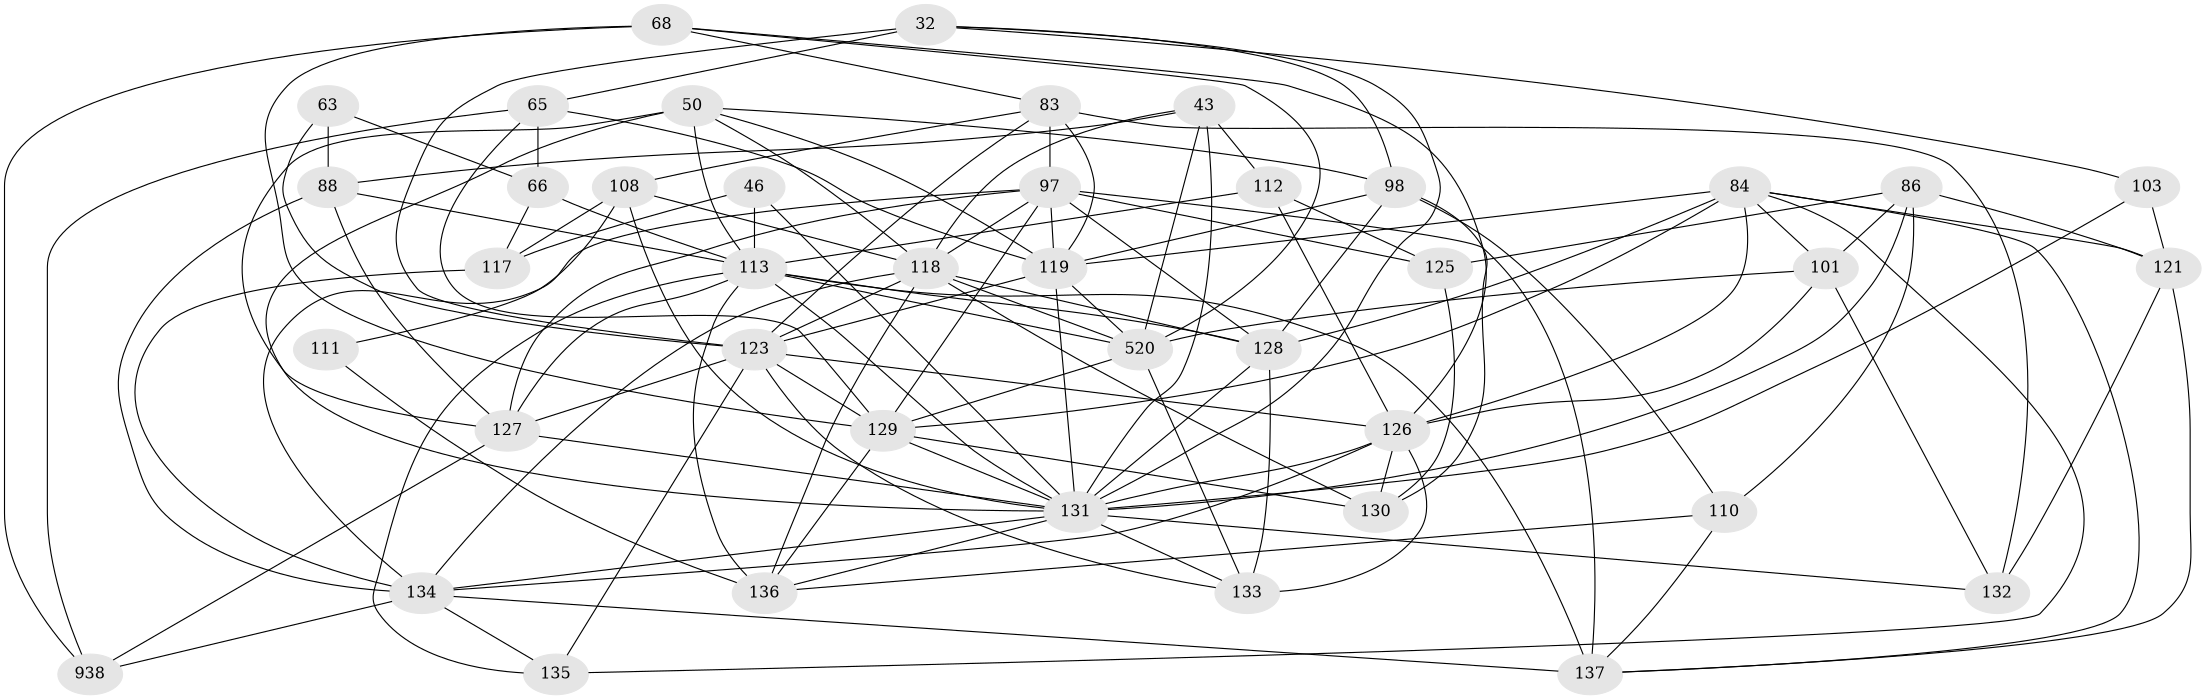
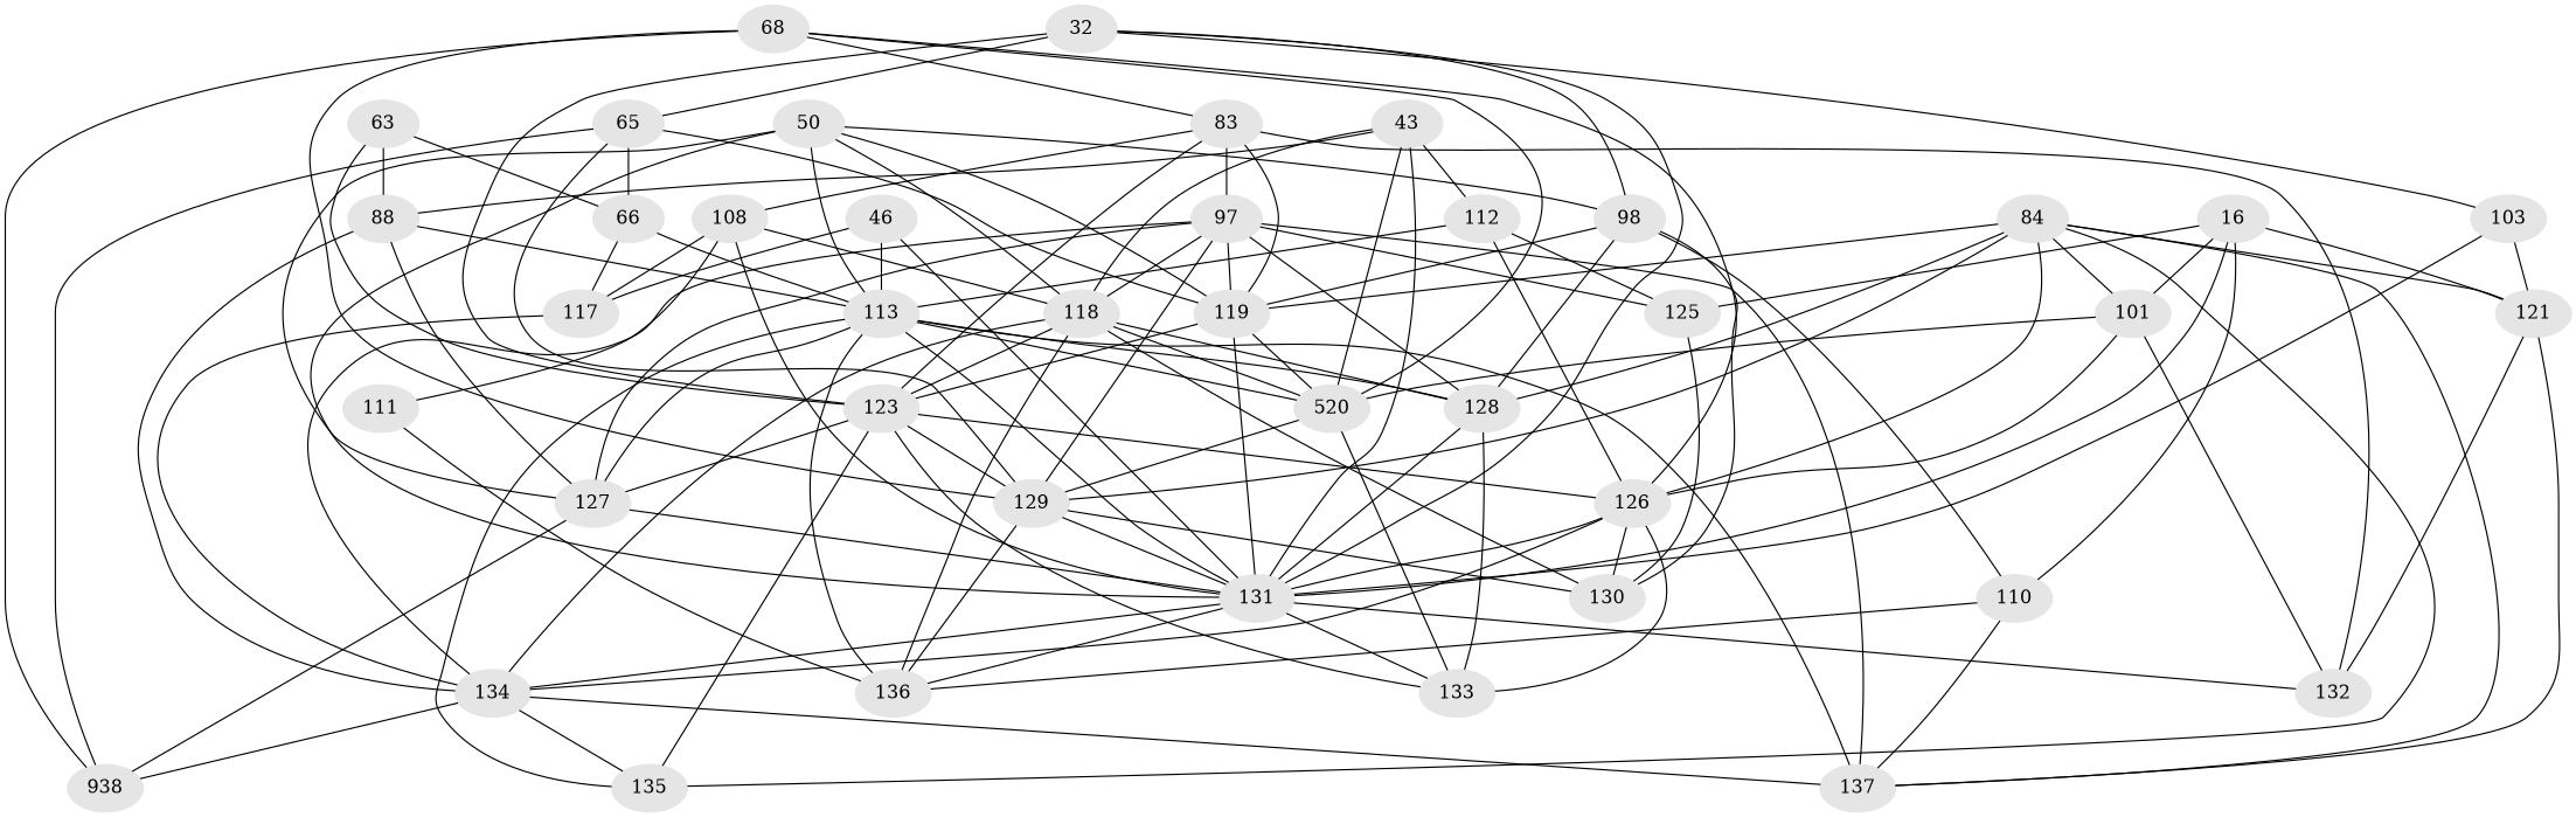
  graph {
    node [color=gray90 style=filled]
    32 [super="+11"]
    65 [super="+64"]
    98 [super="+94"]
    103
    123 [super="+17+115"]
    131 [super="+76+107+122+116"]
    119 [super="+80+22+77"]
    66 [super="+58"]
    129 [super="+67+124+72"]
    n10 [label=938 super="+16"]
    128 [super="+109+24"]
    110
    130 [super="+10+36"]
    121 [super="+54"]
    127 [super="+91+95"]
    126 [super="+89+60"]
    135
    133 [super="+90+33"]
    132
    134 [super="+37+105"]
    136 [super="+9+114"]
    43 [super="+2+30"]
    88 [super="+71"]
    112 [super="+59"]
    118 [super="+87+100"]
    n26 [label=520 super="+7+106+12+45"]
    113 [super="+31+41+40+73"]
    125
    137 [super="+102+55"]
    46
    117
    50 [super="+19+3"]
    63
    68 [super="+57"]
    83 [super="+18+75"]
    97 [super="+82+93"]
    108 [super="+85"]
    111
    84 [super="+52"]
    101 [super="+26"]
-   86 [super="+53"]
+   86 [super="+53" label=16]
    32 -- 65
    32 -- 98
    32 -- 103
    32 -- 123 [weight=2]
    32 -- 131
    65 -- 119
    65 -- 66 [weight=2]
    65 -- 129
    65 -- n10
    98 -- 119
    98 -- 128
    98 -- 110
    98 -- 130
    103 -- 131
    103 -- 121 [weight=2]
    123 -- 129
    123 -- 127
    123 -- 126
    123 -- 135
    123 -- 133 [weight=2]
    131 -- 133
    131 -- 132
    131 -- 134
    131 -- 136 [weight=2]
    119 -- 123
    119 -- 131 [weight=6]
    119 -- n26 [weight=3]
    66 -- 113
    66 -- 117
    129 -- 131
    129 -- 130 [weight=2]
    129 -- 136
    128 -- 131
    128 -- 133 [weight=2]
    110 -- 136
    110 -- 137
    121 -- 132
    121 -- 137 [weight=2]
    127 -- 131 [weight=3]
    127 -- n10
    126 -- 131 [weight=2]
    126 -- 130 [weight=3]
    126 -- 133
    126 -- 134
    134 -- n10 [weight=2]
    134 -- 135
    134 -- 137 [weight=2]
    43 -- 131 [weight=3]
    43 -- 88
    43 -- 112 [weight=2]
    43 -- 118
    43 -- n26
    88 -- 127
    88 -- 134 [weight=2]
    88 -- 113
    112 -- 126
    112 -- 113 [weight=2]
    112 -- 125
    118 -- 123
    118 -- 128
    118 -- 130
    118 -- 134
    118 -- 136
    118 -- n26
    n26 -- 129
    n26 -- 133 [weight=2]
    113 -- 131 [weight=3]
    113 -- 128 [weight=2]
    113 -- 127
    113 -- 135
    113 -- 136
    113 -- n26
    113 -- 137 [weight=4]
    125 -- 130
    46 -- 131
    46 -- 113 [weight=2]
    46 -- 117
    117 -- 134
    50 -- 98
    50 -- 131
    50 -- 119
    50 -- 127 [weight=2]
    50 -- 118 [weight=2]
    50 -- 113 [weight=3]
    63 -- 123
    63 -- 66 [weight=2]
    63 -- 88
    68 -- 129
    68 -- n10 [weight=2]
    68 -- 126
    68 -- n26
    68 -- 83
    83 -- 123
    83 -- 119 [weight=2]
    83 -- 132
    83 -- 97 [weight=2]
    83 -- 108
    97 -- 119 [weight=2]
    97 -- 129
    97 -- 128 [weight=2]
    97 -- 127
    97 -- 134
    97 -- 118 [weight=2]
    97 -- 125
    97 -- 137 [weight=2]
    108 -- 131
    108 -- 118
    108 -- 117
    108 -- 111 [weight=2]
    111 -- 136 [weight=2]
    84 -- 119 [weight=3]
    84 -- 129
    84 -- 128
    84 -- 121
    84 -- 126
    84 -- 135
    84 -- 137
    84 -- 101
    101 -- 126
    101 -- 132
    101 -- n26 [weight=2]
    86 -- 131
    86 -- 110
    86 -- 121 [weight=2]
    86 -- 125
    86 -- 101
  }
